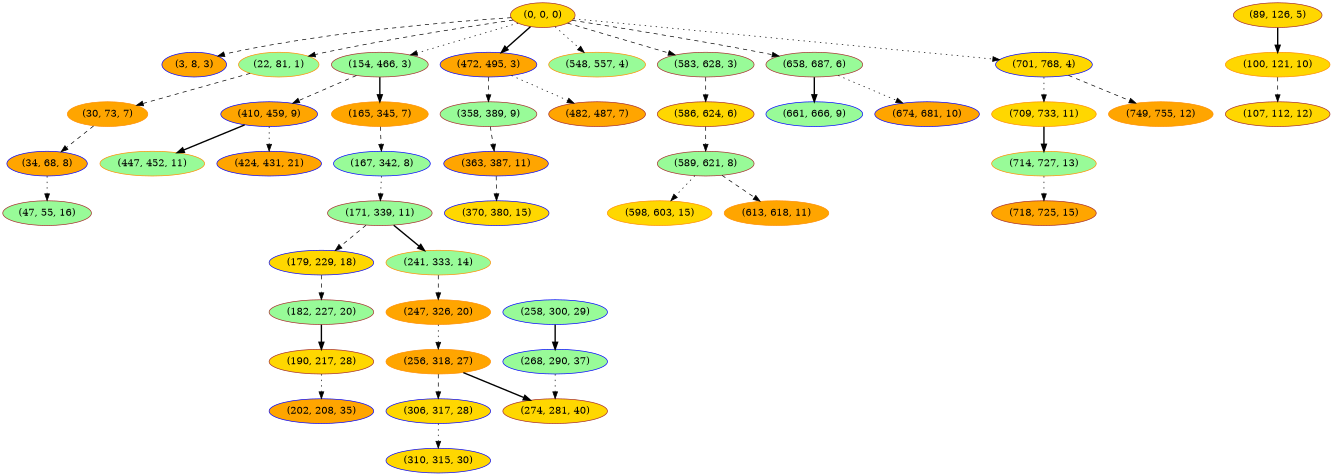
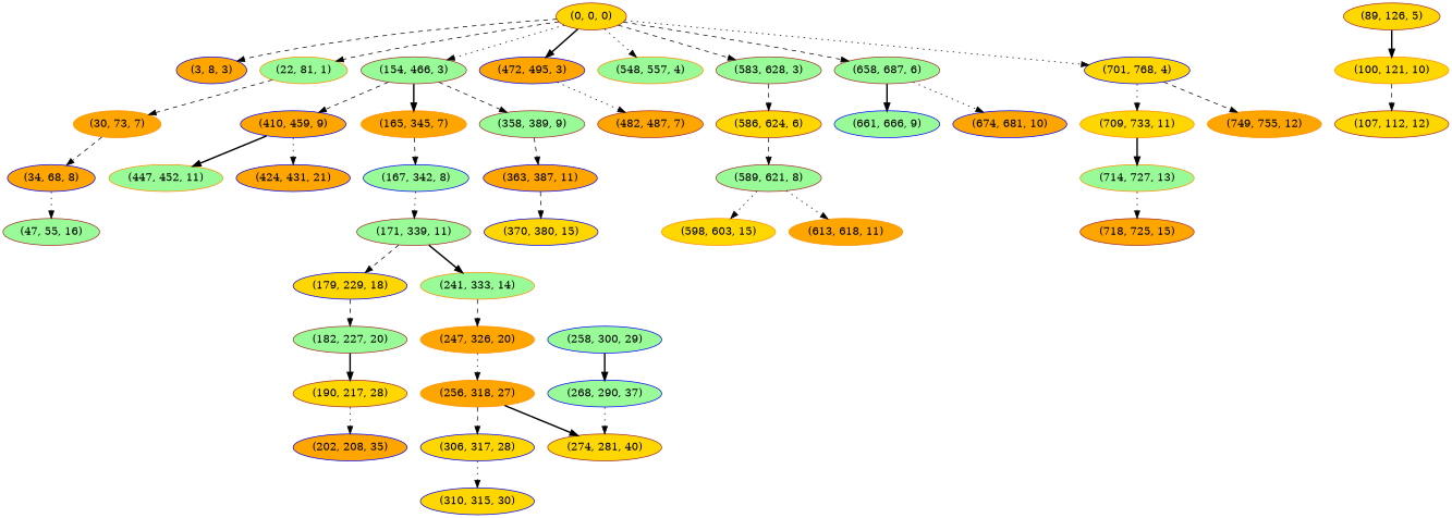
  digraph {
    node [color=blue fillcolor=palegreen style=filled]
    edge [style=dashed]
    "(0, 0, 0)" [color=brown fillcolor=gold]
    "(3, 8, 3)" [fillcolor=orange]
    "(22, 81, 1)" [color=darkorange]
    "(154, 466, 3)" [color=brown]
    "(472, 495, 3)" [fillcolor=orange]
    "(548, 557, 4)" [color=darkorange]
    "(583, 628, 3)" [color=brown]
    "(658, 687, 6)" [color=brown]
    "(701, 768, 4)" [fillcolor=gold]
    "(30, 73, 7)" [color=darkorange fillcolor=orange]
    "(89, 126, 5)" [color=brown fillcolor=gold]
    "(100, 121, 10)" [color=darkorange fillcolor=gold]
    "(165, 345, 7)" [color=darkorange fillcolor=orange]
    "(358, 389, 9)" [color=brown]
    "(410, 459, 9)" [fillcolor=orange]
    "(482, 487, 7)" [color=brown fillcolor=orange]
    "(586, 624, 6)" [color=brown fillcolor=gold]
    "(661, 666, 9)"
    "(674, 681, 10)" [fillcolor=orange]
    "(709, 733, 11)" [color=darkorange fillcolor=gold]
    "(749, 755, 12)" [color=darkorange fillcolor=orange]
    "(34, 68, 8)" [fillcolor=orange]
    "(47, 55, 16)" [color=brown]
    "(107, 112, 12)" [color=brown fillcolor=gold]
    "(167, 342, 8)"
    "(363, 387, 11)" [fillcolor=orange]
    "(424, 431, 21)" [fillcolor=orange]
    "(447, 452, 11)" [color=darkorange]
    "(171, 339, 11)" [color=brown]
    "(179, 229, 18)" [fillcolor=gold]
    "(241, 333, 14)" [color=darkorange]
    "(182, 227, 20)" [color=brown]
    "(247, 326, 20)" [color=darkorange fillcolor=orange]
    "(190, 217, 28)" [color=brown fillcolor=gold]
    "(202, 208, 35)" [fillcolor=orange]
    "(256, 318, 27)" [color=darkorange fillcolor=orange]
    "(306, 317, 28)" [fillcolor=gold]
    "(274, 281, 40)" [color=brown fillcolor=gold]
    "(258, 300, 29)"
    "(268, 290, 37)"
    "(310, 315, 30)" [fillcolor=gold]
    "(370, 380, 15)" [fillcolor=gold]
    "(589, 621, 8)" [color=brown]
    "(598, 603, 15)" [color=darkorange fillcolor=gold]
    "(613, 618, 11)" [color=darkorange fillcolor=orange]
    "(714, 727, 13)" [color=darkorange]
    "(718, 725, 15)" [color=brown fillcolor=orange]
    "(0, 0, 0)" -> "(3, 8, 3)"
    "(0, 0, 0)" -> "(22, 81, 1)"
    "(0, 0, 0)" -> "(154, 466, 3)" [style=dotted]
    "(0, 0, 0)" -> "(472, 495, 3)" [style=bold]
    "(0, 0, 0)" -> "(548, 557, 4)" [style=dotted]
    "(0, 0, 0)" -> "(583, 628, 3)"
    "(0, 0, 0)" -> "(658, 687, 6)"
    "(0, 0, 0)" -> "(701, 768, 4)" [style=dotted]
    "(22, 81, 1)" -> "(30, 73, 7)"
    "(154, 466, 3)" -> "(165, 345, 7)" [style=bold]
-   "(472, 495, 3)" -> "(358, 389, 9)"
+   "(154, 466, 3)" -> "(358, 389, 9)"
    "(154, 466, 3)" -> "(410, 459, 9)"
    "(472, 495, 3)" -> "(482, 487, 7)" [style=dotted]
    "(583, 628, 3)" -> "(586, 624, 6)"
    "(658, 687, 6)" -> "(661, 666, 9)" [style=bold]
    "(658, 687, 6)" -> "(674, 681, 10)" [style=dotted]
    "(701, 768, 4)" -> "(709, 733, 11)" [style=dotted]
    "(701, 768, 4)" -> "(749, 755, 12)"
    "(30, 73, 7)" -> "(34, 68, 8)"
    "(89, 126, 5)" -> "(100, 121, 10)" [style=bold]
    "(100, 121, 10)" -> "(107, 112, 12)"
    "(165, 345, 7)" -> "(167, 342, 8)"
    "(358, 389, 9)" -> "(363, 387, 11)"
    "(410, 459, 9)" -> "(424, 431, 21)" [style=dotted]
    "(410, 459, 9)" -> "(447, 452, 11)" [style=bold]
    "(586, 624, 6)" -> "(589, 621, 8)"
    "(709, 733, 11)" -> "(714, 727, 13)" [style=bold]
    "(34, 68, 8)" -> "(47, 55, 16)" [style=dotted]
    "(167, 342, 8)" -> "(171, 339, 11)" [style=dotted]
    "(363, 387, 11)" -> "(370, 380, 15)"
    "(171, 339, 11)" -> "(179, 229, 18)"
    "(171, 339, 11)" -> "(241, 333, 14)" [style=bold]
    "(179, 229, 18)" -> "(182, 227, 20)"
    "(241, 333, 14)" -> "(247, 326, 20)"
    "(182, 227, 20)" -> "(190, 217, 28)" [style=bold]
    "(247, 326, 20)" -> "(256, 318, 27)" [style=dotted]
    "(190, 217, 28)" -> "(202, 208, 35)" [style=dotted]
    "(256, 318, 27)" -> "(306, 317, 28)"
    "(256, 318, 27)" -> "(274, 281, 40)" [style=bold]
    "(306, 317, 28)" -> "(310, 315, 30)" [style=dotted]
    "(258, 300, 29)" -> "(268, 290, 37)" [style=bold]
    "(268, 290, 37)" -> "(274, 281, 40)" [style=dotted]
    "(589, 621, 8)" -> "(598, 603, 15)" [style=dotted]
-   "(589, 621, 8)" -> "(613, 618, 11)"
+   "(589, 621, 8)" -> "(613, 618, 11)" [style=dotted]
    "(714, 727, 13)" -> "(718, 725, 15)" [style=dotted]
  }
